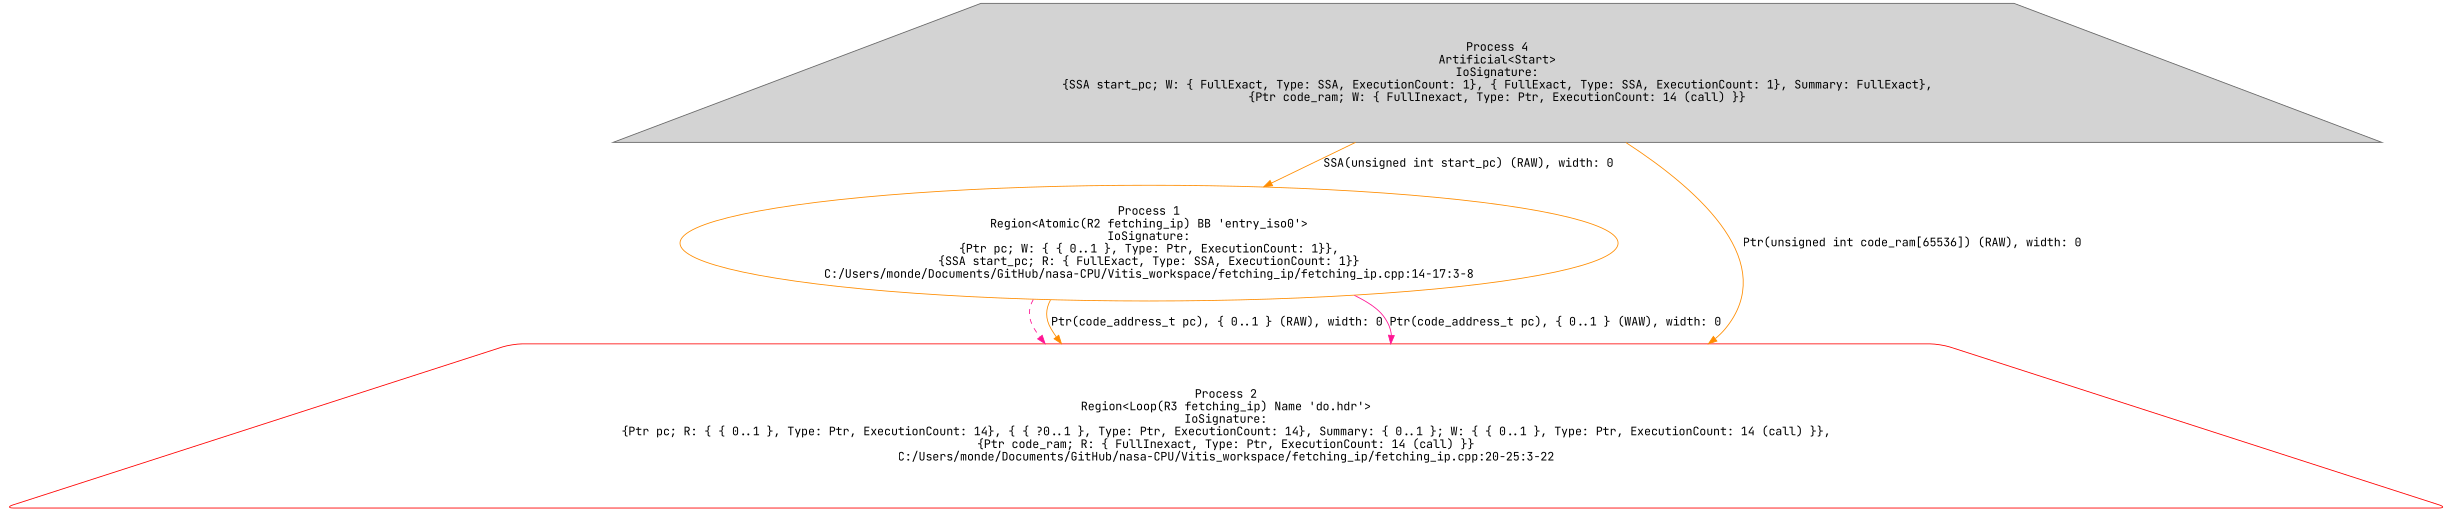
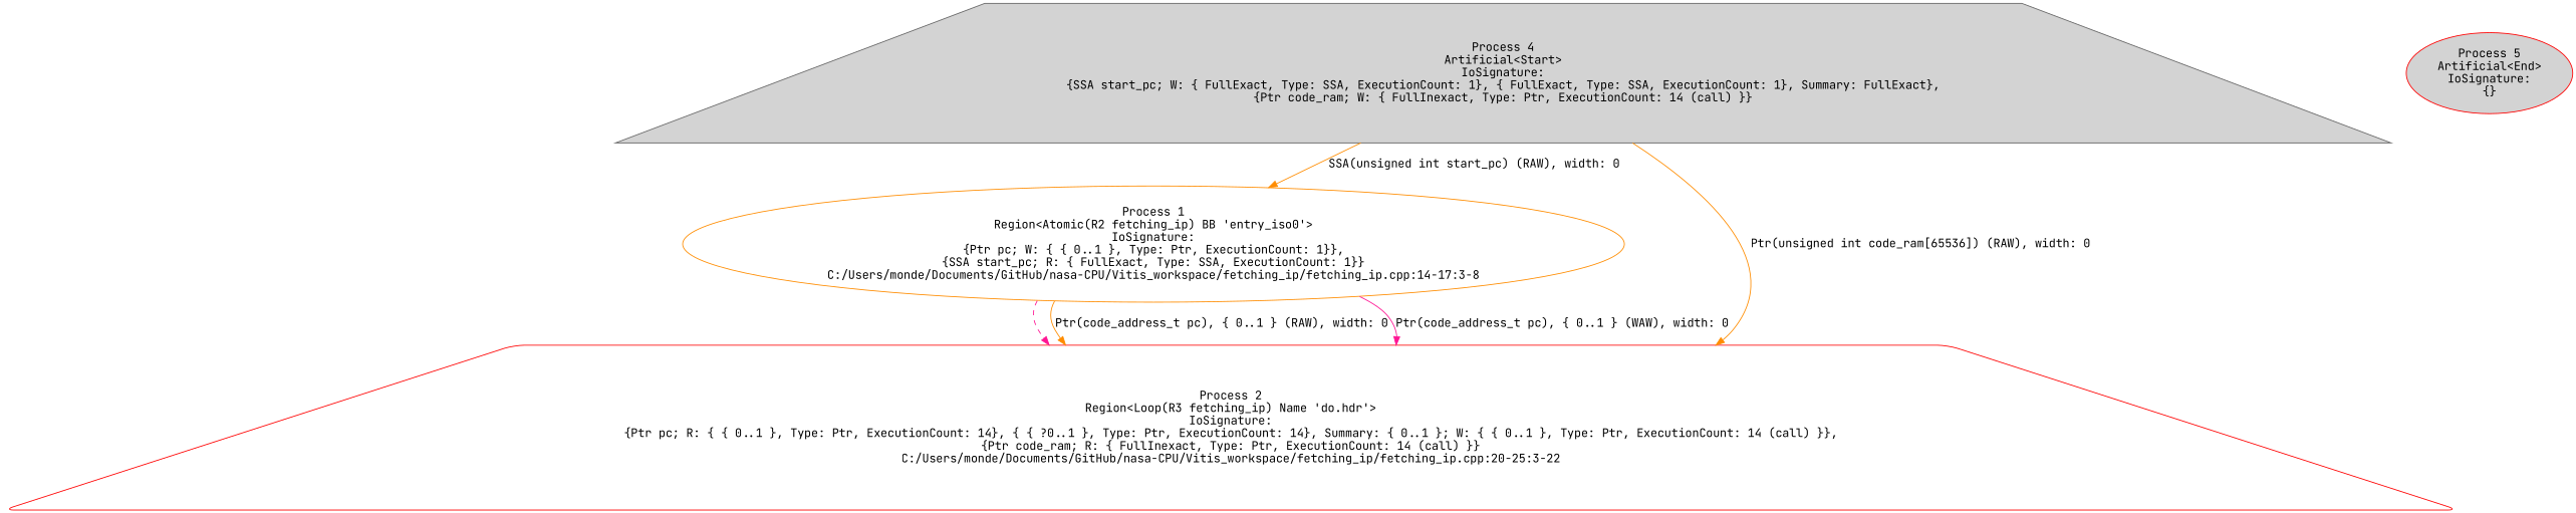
  digraph {
    fontname="JetBrains Mono"
    node [shape=ellipse style=rounded color=red fontname="JetBrains Mono"]
    edge [color=darkorange fontname="JetBrains Mono"]
    n1 [label="Process 1\nRegion<Atomic(R2 fetching_ip) BB 'entry_iso0'>\nIoSignature:\n{Ptr pc; W: { { 0..1 }, Type: Ptr, ExecutionCount: 1}},\n{SSA start_pc; R: { FullExact, Type: SSA, ExecutionCount: 1}}\nC:/Users/monde/Documents/GitHub/nasa-CPU/Vitis_workspace/fetching_ip/fetching_ip.cpp:14-17:3-8" color=darkorange]
    n2 [label="Process 2\nRegion<Loop(R3 fetching_ip) Name 'do.hdr'>\nIoSignature:\n{Ptr pc; R: { { 0..1 }, Type: Ptr, ExecutionCount: 14}, { { ?0..1 }, Type: Ptr, ExecutionCount: 14}, Summary: { 0..1 }; W: { { 0..1 }, Type: Ptr, ExecutionCount: 14 (call) }},\n{Ptr code_ram; R: { FullInexact, Type: Ptr, ExecutionCount: 14 (call) }}\nC:/Users/monde/Documents/GitHub/nasa-CPU/Vitis_workspace/fetching_ip/fetching_ip.cpp:20-25:3-22" shape=trapezium]
    n3 [fillcolor=lightgrey label="Process 4\nArtificial<Start>\nIoSignature:\n{SSA start_pc; W: { FullExact, Type: SSA, ExecutionCount: 1}, { FullExact, Type: SSA, ExecutionCount: 1}, Summary: FullExact},\n{Ptr code_ram; W: { FullInexact, Type: Ptr, ExecutionCount: 14 (call) }}" shape=trapezium style=filled color=gray40]
+   n4 [fillcolor=lightgrey label="Process 5\nArtificial<End>\nIoSignature:\n{}" style=filled]
    n1 -> n2 [style=dashed color=deeppink]
    n1 -> n2 [label="Ptr(code_address_t pc), { 0..1 } (RAW), width: 0"]
    n1 -> n2 [label="Ptr(code_address_t pc), { 0..1 } (WAW), width: 0" color=deeppink]
    n3 -> n1 [label="SSA(unsigned int start_pc) (RAW), width: 0"]
    n3 -> n2 [label="Ptr(unsigned int code_ram[65536]) (RAW), width: 0"]
  }
